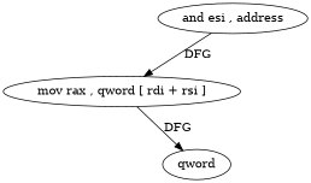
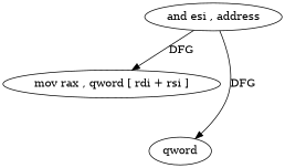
  digraph {
    n1 [label="and esi , address"]
    n2 [label="mov rax , qword [ rdi + rsi ]"]
    n3 [label=qword]
    n1 -> n2 [label=DFG]
-   n2 -> n3 [label=DFG]
+   n1 -> n3 [label=DFG]
  }
